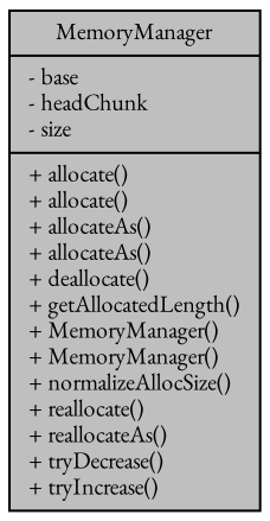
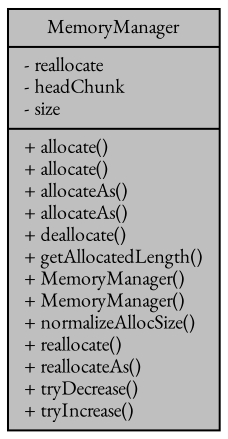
  digraph {
    fontname="EB Garamond"
-   n1 [color=black fillcolor=grey75 fontcolor=black fontname="EB Garamond" fontsize=10 height=0.2 label="{MemoryManager\n|- base\l- headChunk\l- size\l|+ allocate()\l+ allocate()\l+ allocateAs()\l+ allocateAs()\l+ deallocate()\l+ getAllocatedLength()\l+ MemoryManager()\l+ MemoryManager()\l+ normalizeAllocSize()\l+ reallocate()\l+ reallocateAs()\l+ tryDecrease()\l+ tryIncrease()\l}" shape=record style=filled width=0.4]
+   n1 [color=black fillcolor=grey75 fontcolor=black fontname="EB Garamond" fontsize=10 height=0.2 label="{MemoryManager\n|- reallocate\l- headChunk\l- size\l|+ allocate()\l+ allocate()\l+ allocateAs()\l+ allocateAs()\l+ deallocate()\l+ getAllocatedLength()\l+ MemoryManager()\l+ MemoryManager()\l+ normalizeAllocSize()\l+ reallocate()\l+ reallocateAs()\l+ tryDecrease()\l+ tryIncrease()\l}" shape=record style=filled width=0.4]
  }
